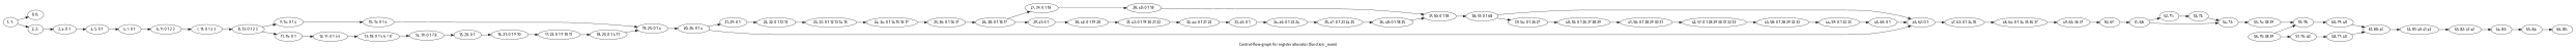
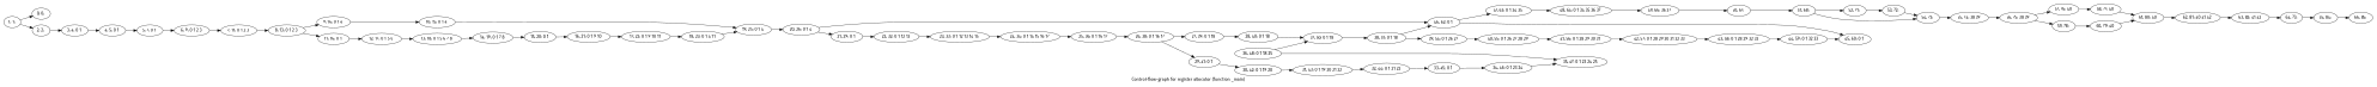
  digraph {
    fontname="Fira Sans"
    label="Control-flow-graph for register allocator (function _main)"
    rankdir=LR
    node [fontname="Fira Sans"]
    edge [fontname="Fira Sans"]
    n1 [label="0, 0: "]
    n2 [label="1, 1: "]
    n3 [label="2, 2: "]
    n4 [label="3, 4: 0 1 "]
    n5 [label="4, 5: 0 1 "]
    n6 [label="5, 7: 0 1 "]
    n7 [label="6, 9: 0 1 2 3 "]
    n8 [label="7, 11: 0 1 2 3 "]
    n9 [label="8, 13: 0 1 2 3 "]
    n10 [label="9, 14: 0 1 4 "]
    n11 [label="11, 16: 0 1 "]
    n12 [label="10, 15: 0 1 4 "]
    n13 [label="12, 17: 0 1 5 6 "]
    n14 [label="19, 25: 0 1 4 "]
    n15 [label="20, 26: 0 1 4 "]
    n16 [label="13, 18: 0 1 5 6 7 8 "]
    n17 [label="14, 19: 0 1 7 8 "]
    n18 [label="15, 20: 0 1 "]
    n19 [label="16, 21: 0 1 9 10 "]
    n20 [label="17, 22: 0 1 9 10 11 "]
    n21 [label="18, 23: 0 1 4 11 "]
    n22 [label="21, 29: 0 1 "]
    n23 [label="46, 62: 0 1 "]
    n24 [label="22, 32: 0 1 12 13 "]
    n25 [label="47, 63: 0 1 34 35 "]
    n26 [label="23, 33: 0 1 12 13 14 15 "]
    n27 [label="24, 34: 0 1 14 15 16 17 "]
-   n28 [label="25, 36: 0 1 16 37"]
+   n28 [label="25, 36: 0 1 16 17 "]
    n29 [label="26, 38: 0 1 16 17 "]
    n30 [label="27, 39: 0 1 18 "]
    n31 [label="29, 41: 0 1 "]
    n32 [label="28, 40: 0 1 18 "]
    n33 [label="30, 42: 0 1 19 20 "]
    n34 [label="37, 50: 0 1 18 "]
-   n35 [label="38, 51: 0 1 68"]
+   n35 [label="38, 51: 0 1 18 "]
    n36 [label="31, 43: 0 1 19 20 21 22 "]
    n37 [label="32, 44: 0 1 21 22 "]
    n38 [label="33, 45: 0 1 "]
    n39 [label="34, 46: 0 1 23 24 "]
    n40 [label="35, 47: 0 1 23 24 25 "]
    n41 [label="36, 48: 0 1 18 25 "]
    n42 [label="39, 54: 0 1 26 27 "]
    n43 [label="40, 55: 0 1 26 27 28 29 "]
    n44 [label="41, 56: 0 1 28 29 30 31 "]
    n45 [label="42, 57: 0 1 28 29 30 31 32 33 "]
    n46 [label="43, 58: 0 1 28 29 32 33 "]
    n47 [label="44, 59: 0 1 32 33 "]
    n48 [label="45, 60: 0 1 "]
    n49 [label="48, 64: 0 1 34 35 36 37 "]
    n50 [label="49, 66: 36 37 "]
    n51 [label="50, 67: "]
    n52 [label="51, 68: "]
    n53 [label="52, 71: "]
    n54 [label="54, 73: "]
    n55 [label="53, 72: "]
    n56 [label="55, 74: 38 39 "]
    n57 [label="56, 75: 38 39 "]
    n58 [label="57, 76: 40 "]
    n59 [label="59, 78: "]
    n60 [label="58, 77: 40 "]
    n61 [label="60, 79: 40 "]
    n62 [label="61, 80: 40 "]
    n63 [label="62, 81: 40 41 42 "]
    n64 [label="63, 82: 41 42 "]
-   n65 [label="64, 83: "]
+   n65 [label="64, 73:"]
    n66 [label="65, 84: "]
    n67 [label="66, 85: "]
    n2 -> n1
    n2 -> n3
    n3 -> n4
    n4 -> n5
    n5 -> n6
    n6 -> n7
    n7 -> n8
    n8 -> n9
    n9 -> n10
    n9 -> n11
    n10 -> n12
    n11 -> n13
    n12 -> n14
    n13 -> n16
    n14 -> n15
    n15 -> n22
    n15 -> n23
    n16 -> n17
    n17 -> n18
    n18 -> n19
    n19 -> n20
    n20 -> n21
    n21 -> n14
    n22 -> n24
    n23 -> n25
    n24 -> n26
    n25 -> n49
    n26 -> n27
    n27 -> n28
    n28 -> n29
    n29 -> n30
    n29 -> n31
    n30 -> n32
    n31 -> n33
    n32 -> n34
    n33 -> n36
    n34 -> n35
    n35 -> n23
    n35 -> n42
    n36 -> n37
    n37 -> n38
    n38 -> n39
    n39 -> n40
-   n40 -> n41
+   n41 -> n40
    n41 -> n34
    n42 -> n43
    n43 -> n44
    n44 -> n45
    n45 -> n46
    n46 -> n47
    n47 -> n48
-   n48 -> n23
+   n23 -> n48
    n49 -> n50
    n50 -> n51
    n51 -> n52
    n52 -> n53
    n52 -> n54
    n53 -> n55
    n54 -> n56
    n55 -> n54
-   n56 -> n59
+   n56 -> n57
    n57 -> n58
    n57 -> n59
    n58 -> n60
    n59 -> n61
    n60 -> n62
    n61 -> n62
    n62 -> n63
    n63 -> n64
    n64 -> n65
    n65 -> n66
    n66 -> n67
  }
